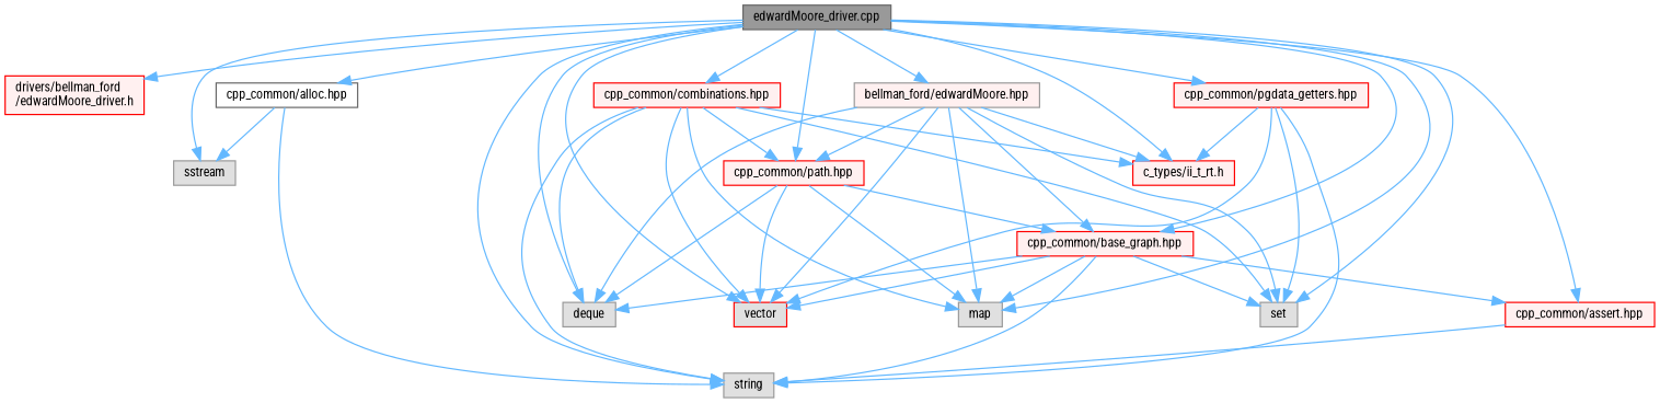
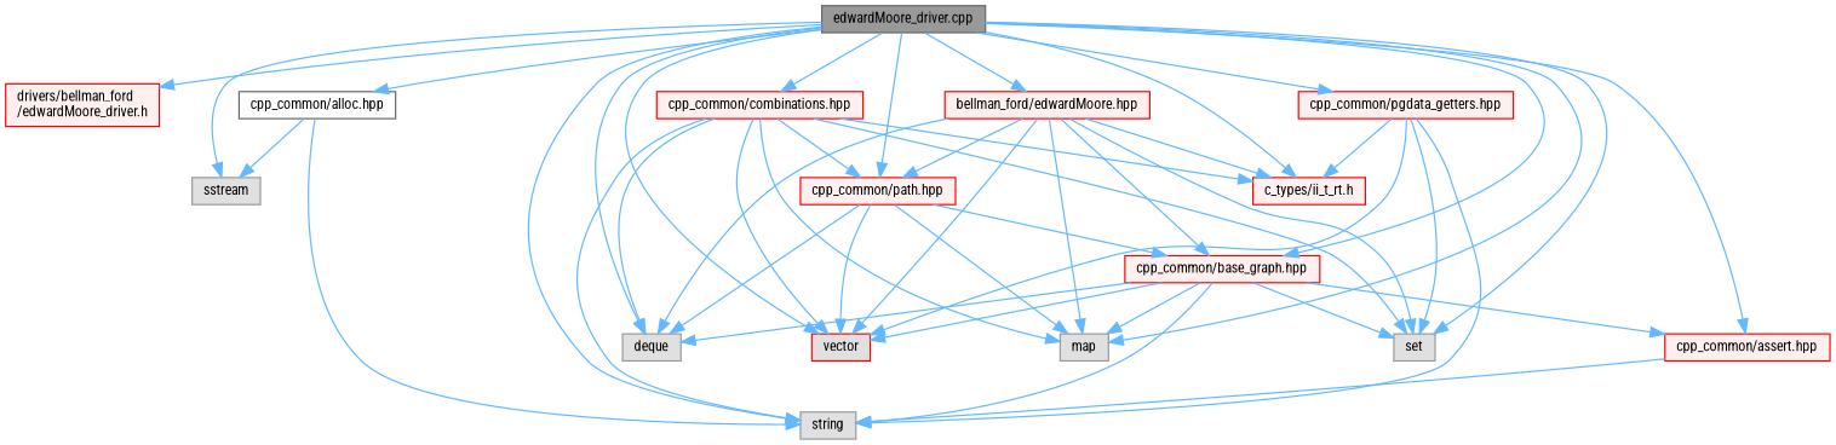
  digraph {
    fontname="Roboto Condensed"
    node [color=red fillcolor="#FFF0F0" fontname="Roboto Condensed" fontsize=10 shape=box style=filled]
    edge [color=steelblue1 fontname="Roboto Condensed" fontsize=10 labelfontname=Helvetica labelfontsize=10 style=solid]
    n1 [color=gray40 fillcolor=grey60 fontcolor=black height=0.2 label="edwardMoore_driver.cpp" width=0.4]
    n2 [height=0.2 label="drivers/bellman_ford\l/edwardMoore_driver.h" width=0.4]
    n3 [color=grey60 fillcolor="#E0E0E0" height=0.2 label=sstream width=0.4]
    n4 [color=grey60 fillcolor="#E0E0E0" height=0.2 label=deque width=0.4]
    n5 [fillcolor="#E0E0E0" height=0.2 label=vector width=0.4]
    n6 [color=grey60 fillcolor="#E0E0E0" height=0.2 label=string width=0.4]
    n7 [color=grey60 fillcolor="#E0E0E0" height=0.2 label=map width=0.4]
    n8 [color=grey60 fillcolor="#E0E0E0" height=0.2 label=set width=0.4]
-   n9 [color=grey60 height=0.2 label="bellman_ford/edwardMoore.hpp" width=0.4]
+   n9 [height=0.2 label="bellman_ford/edwardMoore.hpp" width=0.4]
    n10 [height=0.2 label="cpp_common/path.hpp" width=0.4]
    n11 [height=0.2 label="cpp_common/base_graph.hpp" width=0.4]
    n12 [height=0.2 label="cpp_common/assert.hpp" width=0.4]
    n13 [height=0.2 label="c_types/ii_t_rt.h" width=0.4]
    n14 [height=0.2 label="cpp_common/combinations.hpp" width=0.4]
    n15 [height=0.2 label="cpp_common/pgdata_getters.hpp" width=0.4]
    n16 [color=grey40 fillcolor=white height=0.2 label="cpp_common/alloc.hpp" width=0.4]
    n1 -> n2
    n1 -> n3
    n1 -> n4
    n1 -> n5
    n1 -> n6
    n1 -> n7
    n1 -> n8
    n1 -> n9
    n1 -> n10
    n1 -> n11
    n1 -> n12
    n1 -> n13
    n1 -> n14
    n1 -> n15
    n1 -> n16
    n9 -> n4
    n9 -> n5
    n9 -> n7
    n9 -> n8
    n9 -> n10
    n9 -> n11
    n9 -> n13
    n10 -> n4
    n10 -> n5
    n10 -> n7
    n10 -> n11
    n11 -> n4
    n11 -> n5
    n11 -> n6
    n11 -> n7
    n11 -> n8
    n11 -> n12
    n12 -> n6
    n14 -> n4
    n14 -> n5
    n14 -> n6
    n14 -> n7
    n14 -> n8
    n14 -> n10
    n14 -> n13
    n15 -> n5
    n15 -> n6
    n15 -> n8
    n15 -> n13
    n16 -> n3
    n16 -> n6
  }
